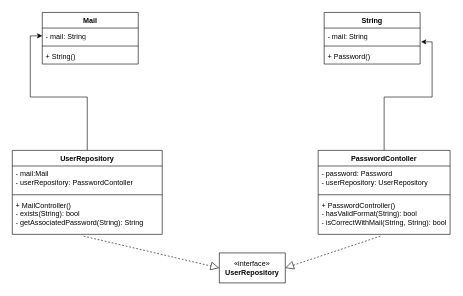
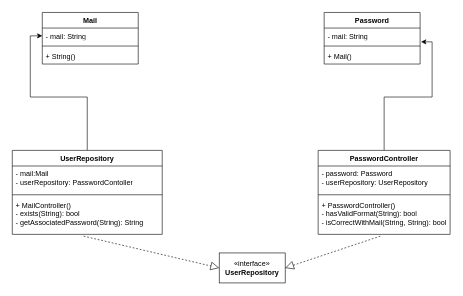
  <mxCell id="0" />
  <mxCell id="1" parent="0" />
  <mxCell id="2" style="edgeStyle=orthogonalEdgeStyle;rounded=0;orthogonalLoop=1;jettySize=auto;html=1;exitX=0.5;exitY=0;exitDx=0;exitDy=0;" edge="1" parent="1" source="3" target="8"><mxGeometry relative="1" as="geometry" /></mxCell>
  <mxCell id="3" value="UserRepository" style="swimlane;fontStyle=1;align=center;verticalAlign=top;childLayout=stackLayout;horizontal=1;startSize=26;horizontalStack=0;resizeParent=1;resizeParentMax=0;resizeLast=0;collapsible=1;marginBottom=0;whiteSpace=wrap;html=1;" vertex="1" parent="1"><mxGeometry x="20" y="250" width="250" height="140" as="geometry" /></mxCell>
  <mxCell id="4" value="- mail:Mail&lt;br&gt;- userRepository: PasswordContoller" style="text;strokeColor=none;fillColor=none;align=left;verticalAlign=top;spacingLeft=4;spacingRight=4;overflow=hidden;rotatable=0;points=[[0,0.5],[1,0.5]];portConstraint=eastwest;whiteSpace=wrap;html=1;" vertex="1" parent="3"><mxGeometry y="26" width="250" height="44" as="geometry" /></mxCell>
  <mxCell id="5" value="" style="line;strokeWidth=1;fillColor=none;align=left;verticalAlign=middle;spacingTop=-1;spacingLeft=3;spacingRight=3;rotatable=0;labelPosition=right;points=[];portConstraint=eastwest;strokeColor=inherit;" vertex="1" parent="3"><mxGeometry y="70" width="250" height="8" as="geometry" /></mxCell>
  <mxCell id="6" value="+ MailController()&lt;br&gt;- exists(String): bool&lt;br&gt;- getAssociatedPassword(String): String" style="text;strokeColor=none;fillColor=none;align=left;verticalAlign=top;spacingLeft=4;spacingRight=4;overflow=hidden;rotatable=0;points=[[0,0.5],[1,0.5]];portConstraint=eastwest;whiteSpace=wrap;html=1;" vertex="1" parent="3"><mxGeometry y="78" width="250" height="62" as="geometry" /></mxCell>
  <mxCell id="7" value="Mail" style="swimlane;fontStyle=1;align=center;verticalAlign=top;childLayout=stackLayout;horizontal=1;startSize=26;horizontalStack=0;resizeParent=1;resizeParentMax=0;resizeLast=0;collapsible=1;marginBottom=0;whiteSpace=wrap;html=1;" vertex="1" parent="1"><mxGeometry x="70" y="20" width="160" height="86" as="geometry"><mxRectangle x="110" y="100" width="60" height="30" as="alternateBounds" /></mxGeometry></mxCell>
  <mxCell id="8" value="- mail: String" style="text;strokeColor=none;fillColor=none;align=left;verticalAlign=top;spacingLeft=4;spacingRight=4;overflow=hidden;rotatable=0;points=[[0,0.5],[1,0.5]];portConstraint=eastwest;whiteSpace=wrap;html=1;" vertex="1" parent="7"><mxGeometry y="26" width="160" height="26" as="geometry" /></mxCell>
  <mxCell id="9" value="" style="line;strokeWidth=1;fillColor=none;align=left;verticalAlign=middle;spacingTop=-1;spacingLeft=3;spacingRight=3;rotatable=0;labelPosition=right;points=[];portConstraint=eastwest;strokeColor=inherit;" vertex="1" parent="7"><mxGeometry y="52" width="160" height="8" as="geometry" /></mxCell>
  <mxCell id="10" value="+ String()" style="text;strokeColor=none;fillColor=none;align=left;verticalAlign=top;spacingLeft=4;spacingRight=4;overflow=hidden;rotatable=0;points=[[0,0.5],[1,0.5]];portConstraint=eastwest;whiteSpace=wrap;html=1;" vertex="1" parent="7"><mxGeometry y="60" width="160" height="26" as="geometry" /></mxCell>
  <mxCell id="11" style="edgeStyle=orthogonalEdgeStyle;rounded=0;orthogonalLoop=1;jettySize=auto;html=1;exitX=0.5;exitY=0;exitDx=0;exitDy=0;entryX=1.01;entryY=0.885;entryDx=0;entryDy=0;entryPerimeter=0;" edge="1" parent="1" source="12" target="17"><mxGeometry relative="1" as="geometry" /></mxCell>
- <mxCell id="12" value="PasswordContoller" style="swimlane;fontStyle=1;align=center;verticalAlign=top;childLayout=stackLayout;horizontal=1;startSize=26;horizontalStack=0;resizeParent=1;resizeParentMax=0;resizeLast=0;collapsible=1;marginBottom=0;whiteSpace=wrap;html=1;" vertex="1" parent="1"><mxGeometry x="530" y="250" width="220" height="140" as="geometry" /></mxCell>
+ <mxCell id="12" value="PasswordController" style="swimlane;fontStyle=1;align=center;verticalAlign=top;childLayout=stackLayout;horizontal=1;startSize=26;horizontalStack=0;resizeParent=1;resizeParentMax=0;resizeLast=0;collapsible=1;marginBottom=0;whiteSpace=wrap;html=1;" vertex="1" parent="1"><mxGeometry x="530" y="250" width="220" height="140" as="geometry" /></mxCell>
  <mxCell id="13" value="- password: Password&lt;br&gt;- userRepository: UserRepository" style="text;strokeColor=none;fillColor=none;align=left;verticalAlign=top;spacingLeft=4;spacingRight=4;overflow=hidden;rotatable=0;points=[[0,0.5],[1,0.5]];portConstraint=eastwest;whiteSpace=wrap;html=1;" vertex="1" parent="12"><mxGeometry y="26" width="220" height="44" as="geometry" /></mxCell>
  <mxCell id="14" value="" style="line;strokeWidth=1;fillColor=none;align=left;verticalAlign=middle;spacingTop=-1;spacingLeft=3;spacingRight=3;rotatable=0;labelPosition=right;points=[];portConstraint=eastwest;strokeColor=inherit;" vertex="1" parent="12"><mxGeometry y="70" width="220" height="8" as="geometry" /></mxCell>
  <mxCell id="15" value="+ PasswordController()&lt;br&gt;- hasValidFormat(String): bool&lt;br&gt;- isCorrectWithMail(String, String): bool" style="text;strokeColor=none;fillColor=none;align=left;verticalAlign=top;spacingLeft=4;spacingRight=4;overflow=hidden;rotatable=0;points=[[0,0.5],[1,0.5]];portConstraint=eastwest;whiteSpace=wrap;html=1;strokeWidth=1;" vertex="1" parent="12"><mxGeometry y="78" width="220" height="62" as="geometry" /></mxCell>
- <mxCell id="16" value="String" style="swimlane;fontStyle=1;align=center;verticalAlign=top;childLayout=stackLayout;horizontal=1;startSize=26;horizontalStack=0;resizeParent=1;resizeParentMax=0;resizeLast=0;collapsible=1;marginBottom=0;whiteSpace=wrap;html=1;" vertex="1" parent="1"><mxGeometry x="540" y="20" width="160" height="86" as="geometry" /></mxCell>
+ <mxCell id="16" value="Password" style="swimlane;fontStyle=1;align=center;verticalAlign=top;childLayout=stackLayout;horizontal=1;startSize=26;horizontalStack=0;resizeParent=1;resizeParentMax=0;resizeLast=0;collapsible=1;marginBottom=0;whiteSpace=wrap;html=1;" vertex="1" parent="1"><mxGeometry x="540" y="20" width="160" height="86" as="geometry" /></mxCell>
  <mxCell id="17" value="- mail: String" style="text;strokeColor=none;fillColor=none;align=left;verticalAlign=top;spacingLeft=4;spacingRight=4;overflow=hidden;rotatable=0;points=[[0,0.5],[1,0.5]];portConstraint=eastwest;whiteSpace=wrap;html=1;" vertex="1" parent="16"><mxGeometry y="26" width="160" height="26" as="geometry" /></mxCell>
  <mxCell id="18" value="" style="line;strokeWidth=1;fillColor=none;align=left;verticalAlign=middle;spacingTop=-1;spacingLeft=3;spacingRight=3;rotatable=0;labelPosition=right;points=[];portConstraint=eastwest;strokeColor=inherit;" vertex="1" parent="16"><mxGeometry y="52" width="160" height="8" as="geometry" /></mxCell>
- <mxCell id="19" value="+ Password()" style="text;strokeColor=none;fillColor=none;align=left;verticalAlign=top;spacingLeft=4;spacingRight=4;overflow=hidden;rotatable=0;points=[[0,0.5],[1,0.5]];portConstraint=eastwest;whiteSpace=wrap;html=1;" vertex="1" parent="16"><mxGeometry y="60" width="160" height="26" as="geometry" /></mxCell>
+ <mxCell id="19" value="+ Mail()" style="text;strokeColor=none;fillColor=none;align=left;verticalAlign=top;spacingLeft=4;spacingRight=4;overflow=hidden;rotatable=0;points=[[0,0.5],[1,0.5]];portConstraint=eastwest;whiteSpace=wrap;html=1;" vertex="1" parent="16"><mxGeometry y="60" width="160" height="26" as="geometry" /></mxCell>
  <mxCell id="20" value="«interface»&lt;br&gt;&lt;b&gt;UserRepository&lt;/b&gt;" style="html=1;whiteSpace=wrap;" vertex="1" parent="1"><mxGeometry x="365" y="421" width="110" height="50" as="geometry" /></mxCell>
  <mxCell id="21" value="" style="endArrow=block;dashed=1;endFill=0;endSize=12;html=1;rounded=0;exitX=0.476;exitY=1.048;exitDx=0;exitDy=0;exitPerimeter=0;entryX=0;entryY=0.5;entryDx=0;entryDy=0;" edge="1" parent="1" source="6" target="20"><mxGeometry width="160" relative="1" as="geometry"><mxPoint x="300" y="200" as="sourcePoint" /><mxPoint x="320" y="360" as="targetPoint" /></mxGeometry></mxCell>
  <mxCell id="22" value="" style="endArrow=block;dashed=1;endFill=0;endSize=12;html=1;rounded=0;exitX=0.471;exitY=1.048;exitDx=0;exitDy=0;exitPerimeter=0;entryX=1;entryY=0.5;entryDx=0;entryDy=0;" edge="1" parent="1" source="15" target="20"><mxGeometry width="160" relative="1" as="geometry"><mxPoint x="300" y="200" as="sourcePoint" /><mxPoint x="650" y="500" as="targetPoint" /><Array as="points" /></mxGeometry></mxCell>
